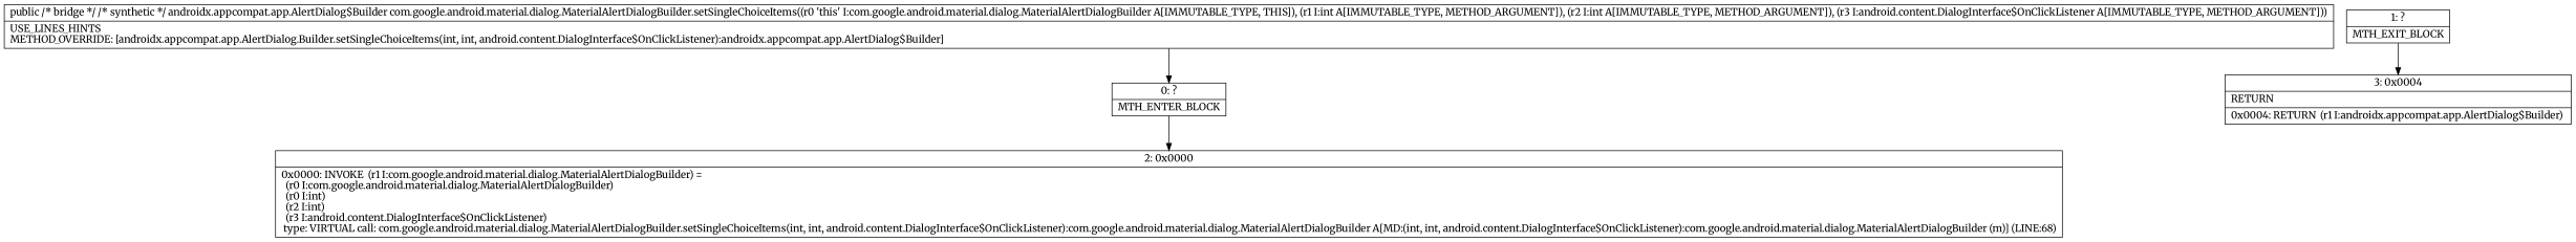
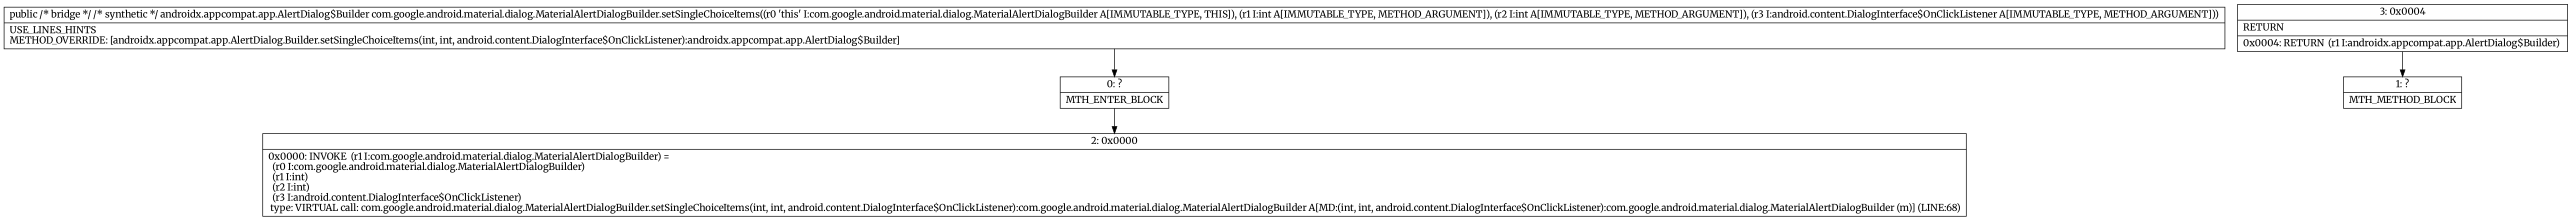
  digraph {
    fontname=Merriweather
    node [fontname=Merriweather shape=record]
    edge [fontname=Merriweather]
    n1 [label="{0\:\ ?|MTH_ENTER_BLOCK\l}"]
-   n2 [label="{2\:\ 0x0000|0x0000: INVOKE  (r1 I:com.google.android.material.dialog.MaterialAlertDialogBuilder) = \l  (r0 I:com.google.android.material.dialog.MaterialAlertDialogBuilder)\l  (r0 I:int)\l  (r2 I:int)\l  (r3 I:android.content.DialogInterface$OnClickListener)\l type: VIRTUAL call: com.google.android.material.dialog.MaterialAlertDialogBuilder.setSingleChoiceItems(int, int, android.content.DialogInterface$OnClickListener):com.google.android.material.dialog.MaterialAlertDialogBuilder A[MD:(int, int, android.content.DialogInterface$OnClickListener):com.google.android.material.dialog.MaterialAlertDialogBuilder (m)] (LINE:68)\l}"]
+   n2 [label="{2\:\ 0x0000|0x0000: INVOKE  (r1 I:com.google.android.material.dialog.MaterialAlertDialogBuilder) = \l  (r0 I:com.google.android.material.dialog.MaterialAlertDialogBuilder)\l  (r1 I:int)\l  (r2 I:int)\l  (r3 I:android.content.DialogInterface$OnClickListener)\l type: VIRTUAL call: com.google.android.material.dialog.MaterialAlertDialogBuilder.setSingleChoiceItems(int, int, android.content.DialogInterface$OnClickListener):com.google.android.material.dialog.MaterialAlertDialogBuilder A[MD:(int, int, android.content.DialogInterface$OnClickListener):com.google.android.material.dialog.MaterialAlertDialogBuilder (m)] (LINE:68)\l}"]
    n3 [label="{3\:\ 0x0004|RETURN\l|0x0004: RETURN  (r1 I:androidx.appcompat.app.AlertDialog$Builder) \l}"]
-   n4 [label="{1\:\ ?|MTH_EXIT_BLOCK\l}"]
+   n4 [label="{1\:\ ?|MTH_METHOD_BLOCK\l}"]
    n5 [label="{public \/* bridge *\/ \/* synthetic *\/ androidx.appcompat.app.AlertDialog$Builder com.google.android.material.dialog.MaterialAlertDialogBuilder.setSingleChoiceItems((r0 'this' I:com.google.android.material.dialog.MaterialAlertDialogBuilder A[IMMUTABLE_TYPE, THIS]), (r1 I:int A[IMMUTABLE_TYPE, METHOD_ARGUMENT]), (r2 I:int A[IMMUTABLE_TYPE, METHOD_ARGUMENT]), (r3 I:android.content.DialogInterface$OnClickListener A[IMMUTABLE_TYPE, METHOD_ARGUMENT]))  | USE_LINES_HINTS\lMETHOD_OVERRIDE: [androidx.appcompat.app.AlertDialog.Builder.setSingleChoiceItems(int, int, android.content.DialogInterface$OnClickListener):androidx.appcompat.app.AlertDialog$Builder]\l}"]
    n1 -> n2
-   n4 -> n3
+   n3 -> n4
    n5 -> n1
  }
